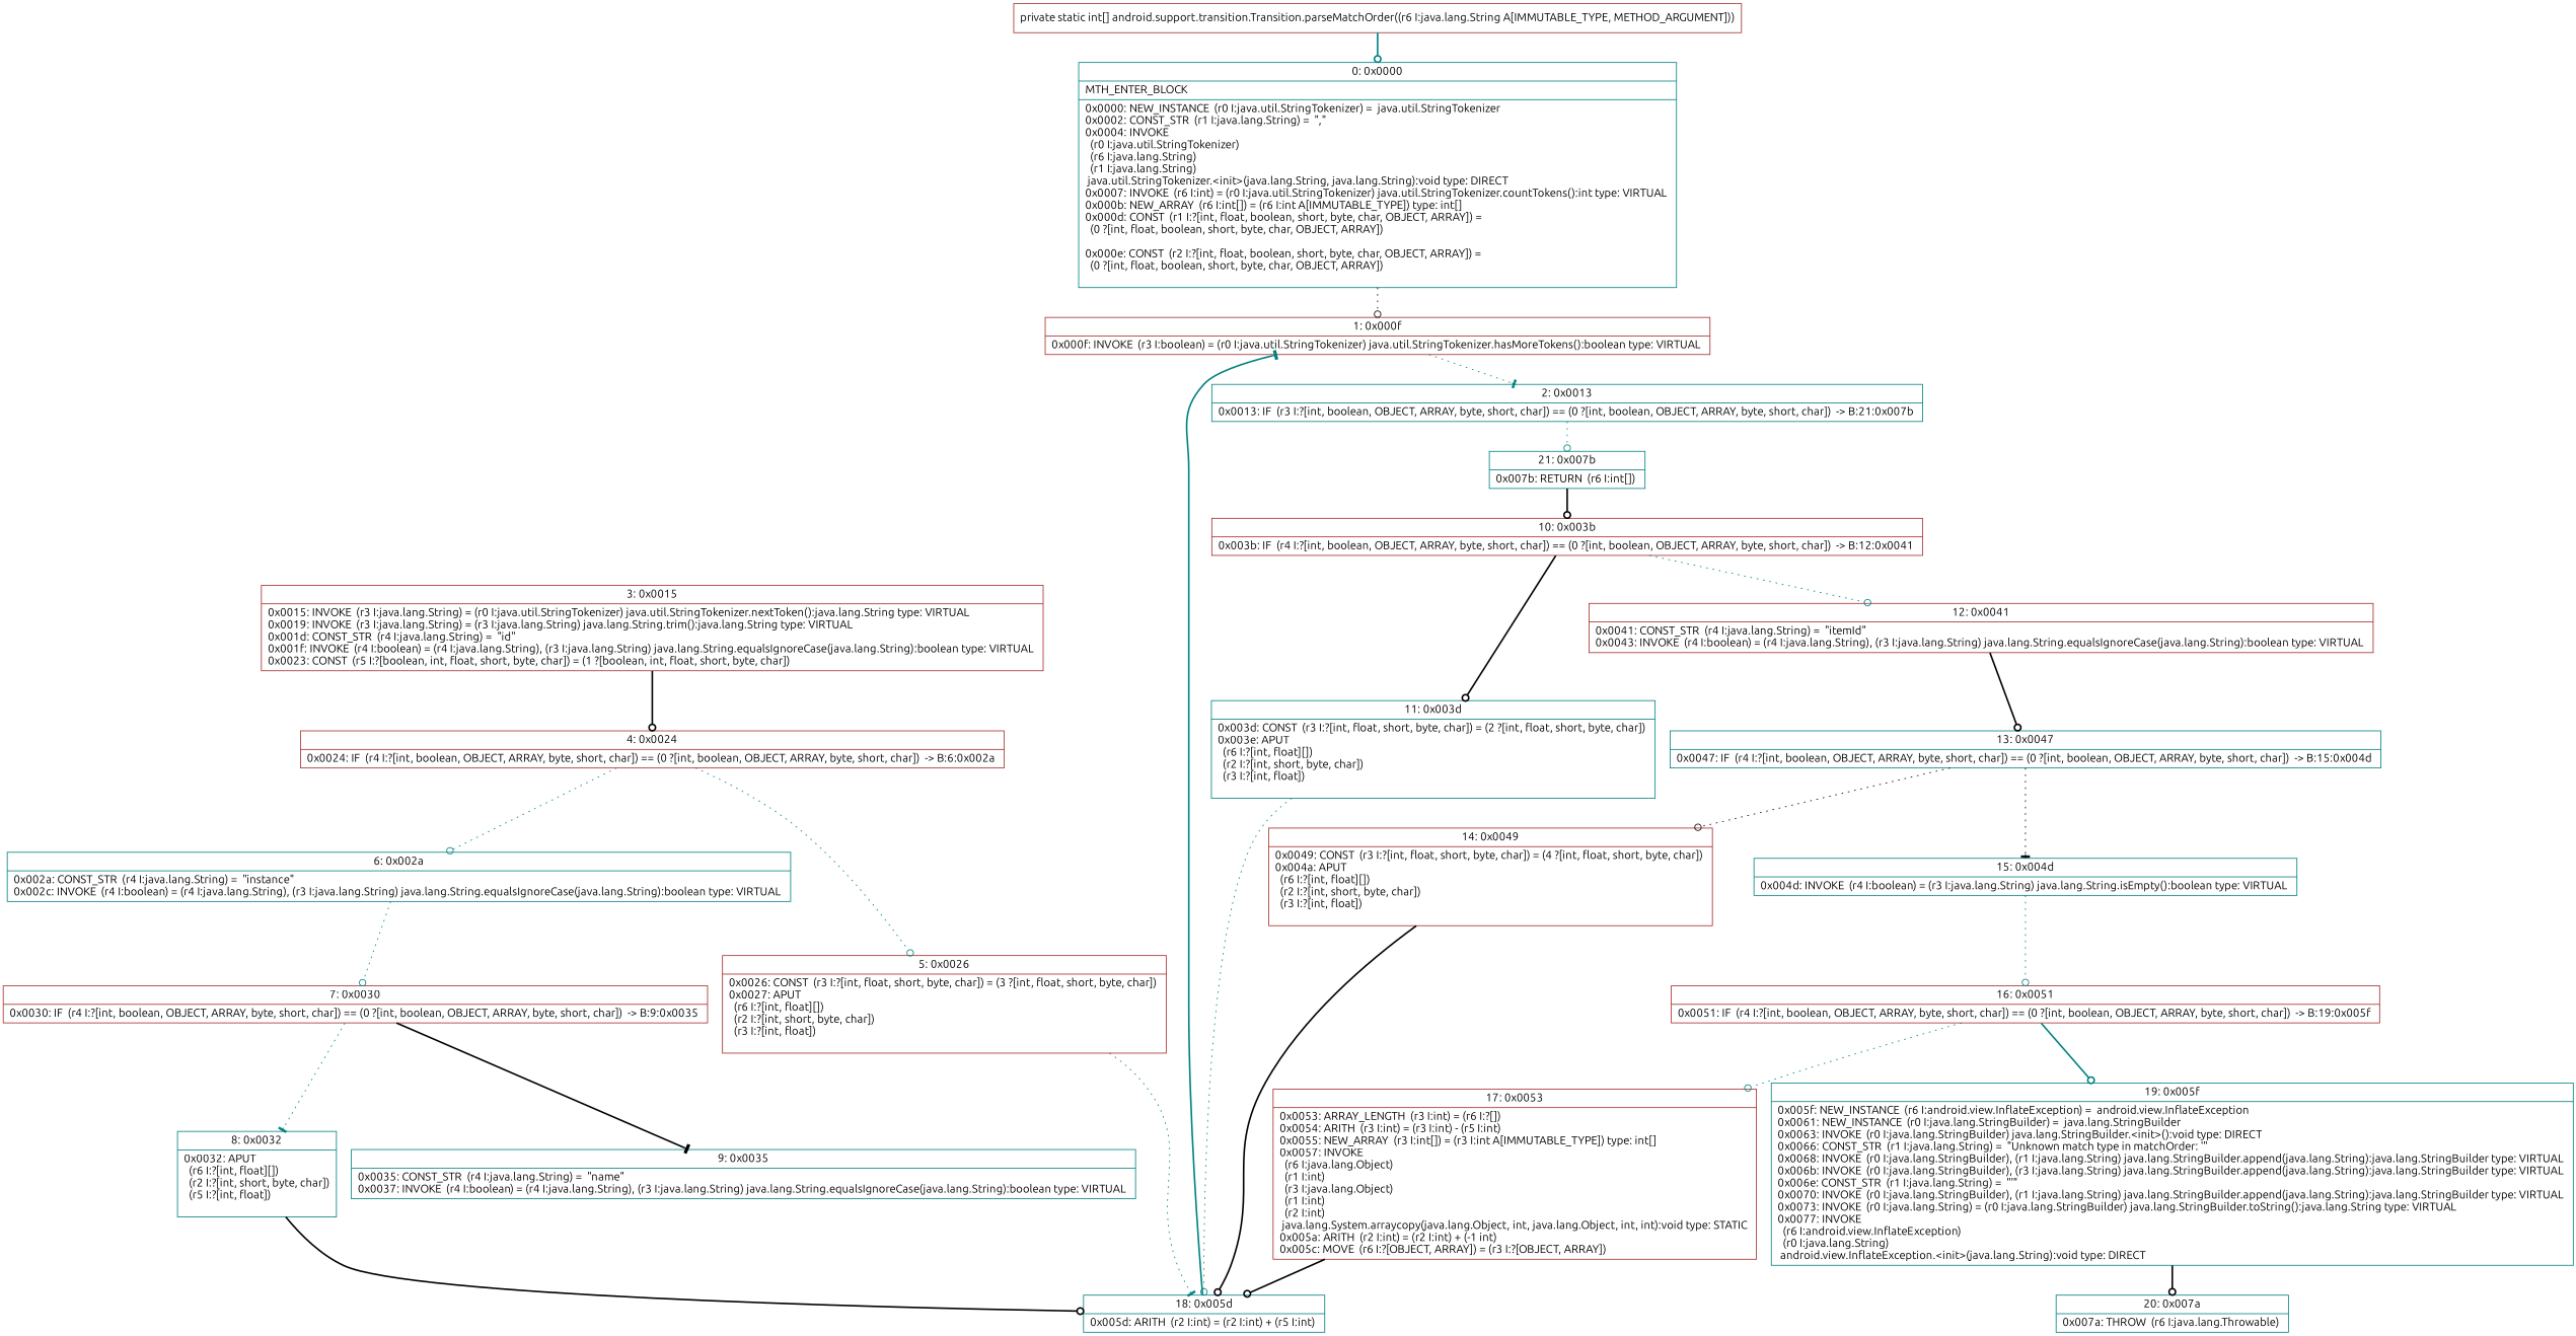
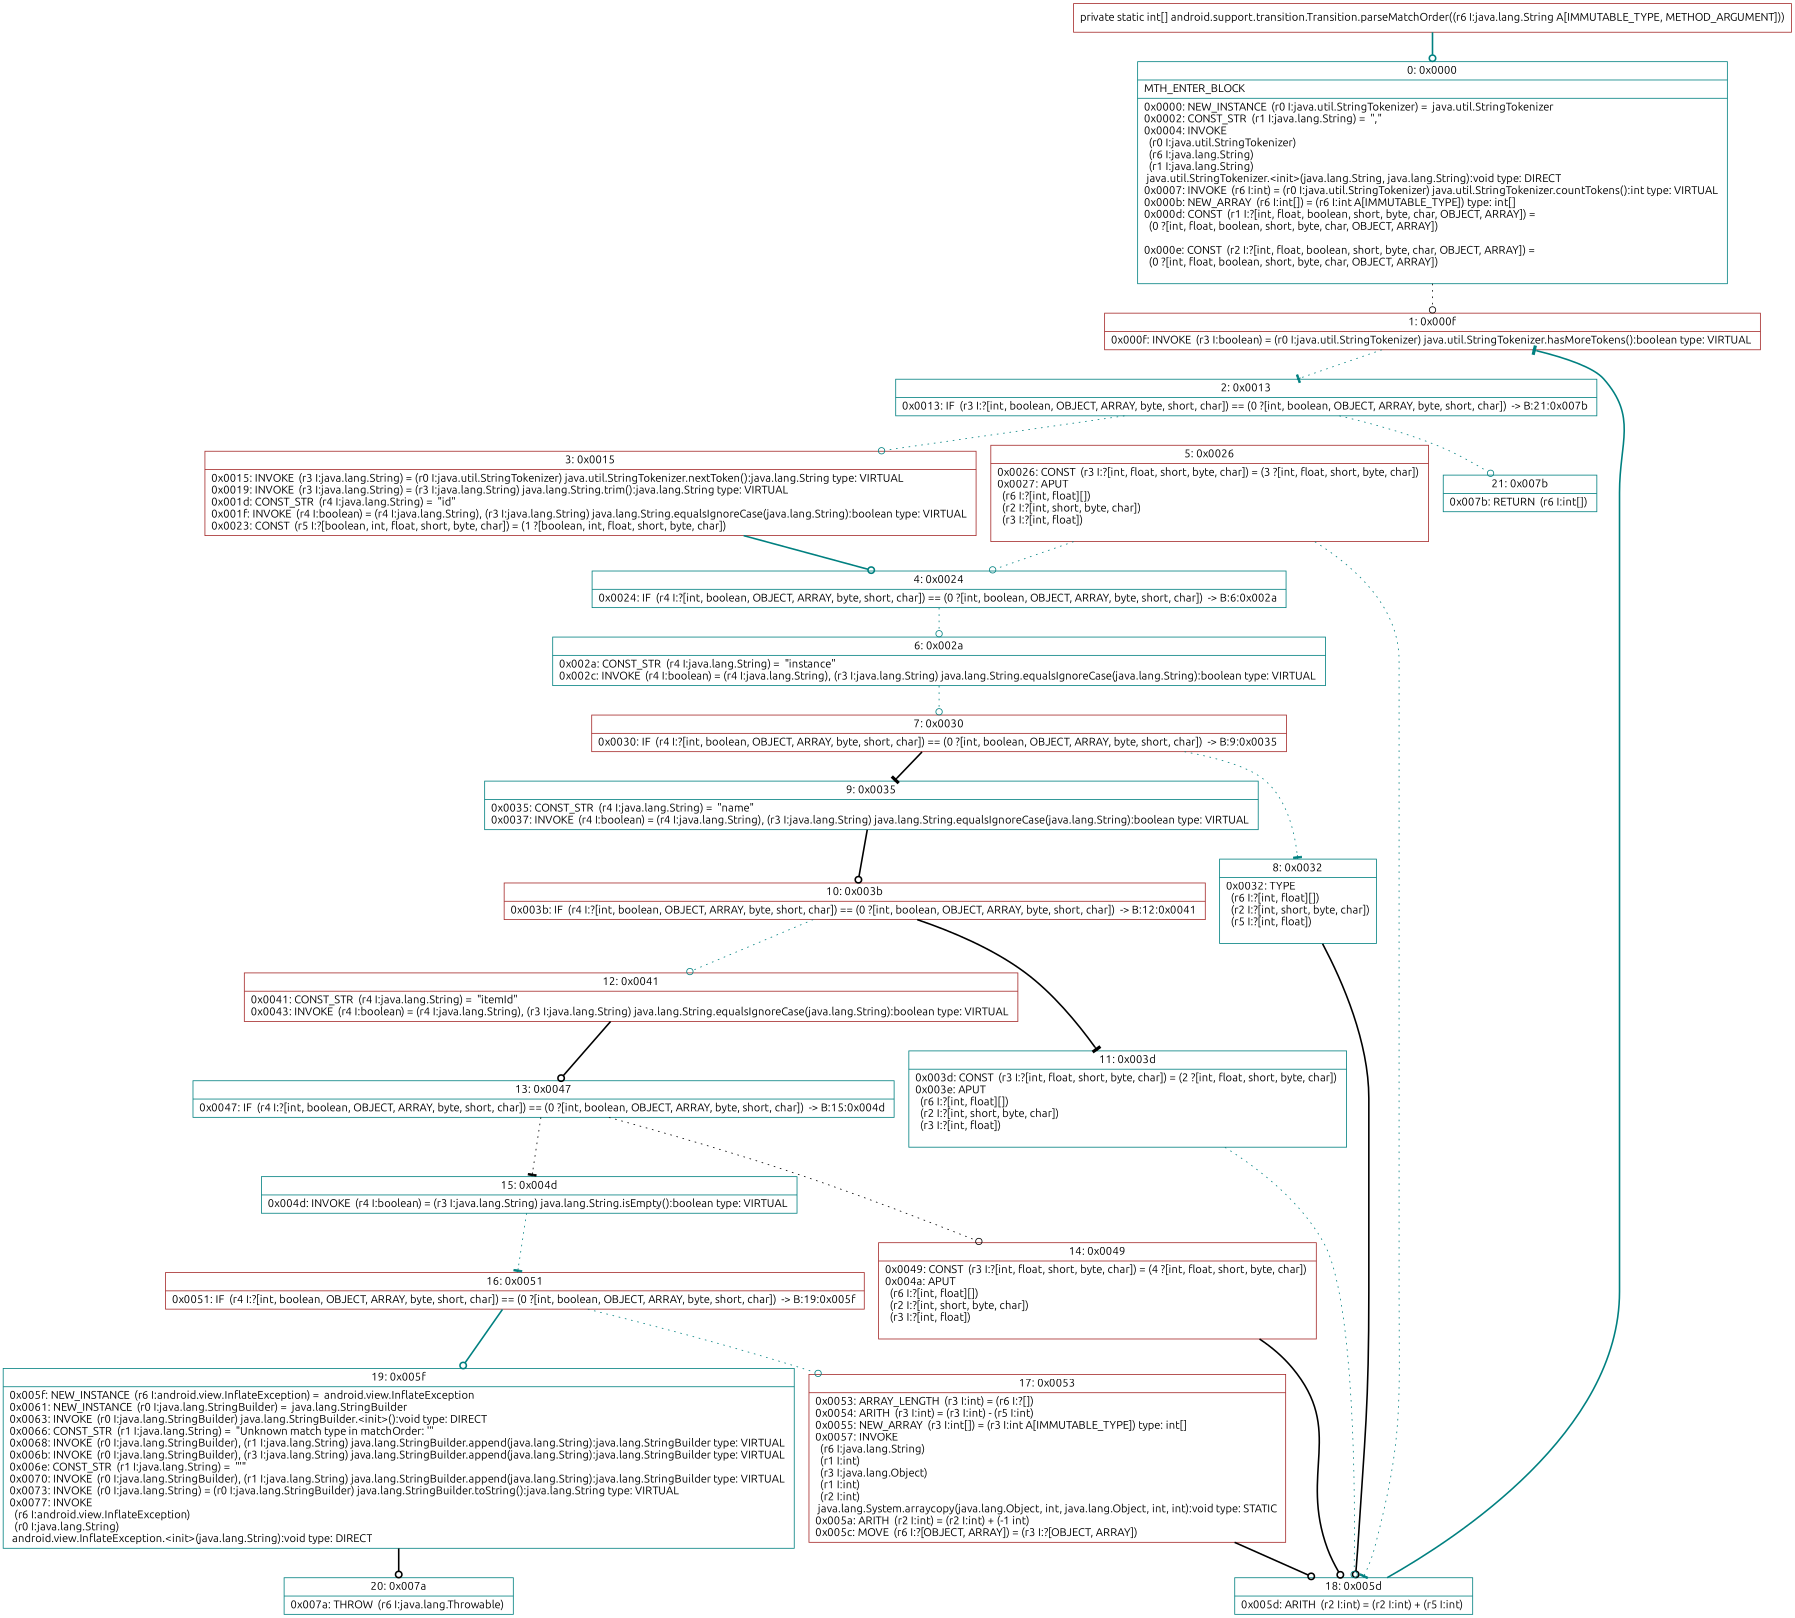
  digraph {
    fontname=Ubuntu
    node [color=teal fontname=Ubuntu shape=record]
    edge [arrowhead=odot color=teal fontname=Ubuntu style=dotted]
    n1 [label="{0\:\ 0x0000|MTH_ENTER_BLOCK\l|0x0000: NEW_INSTANCE  (r0 I:java.util.StringTokenizer) =  java.util.StringTokenizer \l0x0002: CONST_STR  (r1 I:java.lang.String) =  \",\" \l0x0004: INVOKE  \l  (r0 I:java.util.StringTokenizer)\l  (r6 I:java.lang.String)\l  (r1 I:java.lang.String)\l java.util.StringTokenizer.\<init\>(java.lang.String, java.lang.String):void type: DIRECT \l0x0007: INVOKE  (r6 I:int) = (r0 I:java.util.StringTokenizer) java.util.StringTokenizer.countTokens():int type: VIRTUAL \l0x000b: NEW_ARRAY  (r6 I:int[]) = (r6 I:int A[IMMUTABLE_TYPE]) type: int[] \l0x000d: CONST  (r1 I:?[int, float, boolean, short, byte, char, OBJECT, ARRAY]) = \l  (0 ?[int, float, boolean, short, byte, char, OBJECT, ARRAY])\l \l0x000e: CONST  (r2 I:?[int, float, boolean, short, byte, char, OBJECT, ARRAY]) = \l  (0 ?[int, float, boolean, short, byte, char, OBJECT, ARRAY])\l \l}"]
    n2 [color=brown label="{1\:\ 0x000f|0x000f: INVOKE  (r3 I:boolean) = (r0 I:java.util.StringTokenizer) java.util.StringTokenizer.hasMoreTokens():boolean type: VIRTUAL \l}"]
    n3 [label="{2\:\ 0x0013|0x0013: IF  (r3 I:?[int, boolean, OBJECT, ARRAY, byte, short, char]) == (0 ?[int, boolean, OBJECT, ARRAY, byte, short, char])  \-\> B:21:0x007b \l}"]
    n4 [color=brown label="{3\:\ 0x0015|0x0015: INVOKE  (r3 I:java.lang.String) = (r0 I:java.util.StringTokenizer) java.util.StringTokenizer.nextToken():java.lang.String type: VIRTUAL \l0x0019: INVOKE  (r3 I:java.lang.String) = (r3 I:java.lang.String) java.lang.String.trim():java.lang.String type: VIRTUAL \l0x001d: CONST_STR  (r4 I:java.lang.String) =  \"id\" \l0x001f: INVOKE  (r4 I:boolean) = (r4 I:java.lang.String), (r3 I:java.lang.String) java.lang.String.equalsIgnoreCase(java.lang.String):boolean type: VIRTUAL \l0x0023: CONST  (r5 I:?[boolean, int, float, short, byte, char]) = (1 ?[boolean, int, float, short, byte, char]) \l}"]
    n5 [label="{21\:\ 0x007b|0x007b: RETURN  (r6 I:int[]) \l}"]
-   n6 [color=brown label="{4\:\ 0x0024|0x0024: IF  (r4 I:?[int, boolean, OBJECT, ARRAY, byte, short, char]) == (0 ?[int, boolean, OBJECT, ARRAY, byte, short, char])  \-\> B:6:0x002a \l}"]
+   n6 [label="{4\:\ 0x0024|0x0024: IF  (r4 I:?[int, boolean, OBJECT, ARRAY, byte, short, char]) == (0 ?[int, boolean, OBJECT, ARRAY, byte, short, char])  \-\> B:6:0x002a \l}"]
    n7 [color=brown label="{5\:\ 0x0026|0x0026: CONST  (r3 I:?[int, float, short, byte, char]) = (3 ?[int, float, short, byte, char]) \l0x0027: APUT  \l  (r6 I:?[int, float][])\l  (r2 I:?[int, short, byte, char])\l  (r3 I:?[int, float])\l \l}"]
    n8 [label="{6\:\ 0x002a|0x002a: CONST_STR  (r4 I:java.lang.String) =  \"instance\" \l0x002c: INVOKE  (r4 I:boolean) = (r4 I:java.lang.String), (r3 I:java.lang.String) java.lang.String.equalsIgnoreCase(java.lang.String):boolean type: VIRTUAL \l}"]
    n9 [label="{18\:\ 0x005d|0x005d: ARITH  (r2 I:int) = (r2 I:int) + (r5 I:int) \l}"]
    n10 [color=brown label="{7\:\ 0x0030|0x0030: IF  (r4 I:?[int, boolean, OBJECT, ARRAY, byte, short, char]) == (0 ?[int, boolean, OBJECT, ARRAY, byte, short, char])  \-\> B:9:0x0035 \l}"]
-   n11 [label="{8\:\ 0x0032|0x0032: APUT  \l  (r6 I:?[int, float][])\l  (r2 I:?[int, short, byte, char])\l  (r5 I:?[int, float])\l \l}"]
+   n11 [label="{8\:\ 0x0032|0x0032: TYPE  \l  (r6 I:?[int, float][])\l  (r2 I:?[int, short, byte, char])\l  (r5 I:?[int, float])\l \l}"]
    n12 [label="{9\:\ 0x0035|0x0035: CONST_STR  (r4 I:java.lang.String) =  \"name\" \l0x0037: INVOKE  (r4 I:boolean) = (r4 I:java.lang.String), (r3 I:java.lang.String) java.lang.String.equalsIgnoreCase(java.lang.String):boolean type: VIRTUAL \l}"]
    n13 [color=brown label="{10\:\ 0x003b|0x003b: IF  (r4 I:?[int, boolean, OBJECT, ARRAY, byte, short, char]) == (0 ?[int, boolean, OBJECT, ARRAY, byte, short, char])  \-\> B:12:0x0041 \l}"]
    n14 [label="{11\:\ 0x003d|0x003d: CONST  (r3 I:?[int, float, short, byte, char]) = (2 ?[int, float, short, byte, char]) \l0x003e: APUT  \l  (r6 I:?[int, float][])\l  (r2 I:?[int, short, byte, char])\l  (r3 I:?[int, float])\l \l}"]
    n15 [color=brown label="{12\:\ 0x0041|0x0041: CONST_STR  (r4 I:java.lang.String) =  \"itemId\" \l0x0043: INVOKE  (r4 I:boolean) = (r4 I:java.lang.String), (r3 I:java.lang.String) java.lang.String.equalsIgnoreCase(java.lang.String):boolean type: VIRTUAL \l}"]
    n16 [label="{13\:\ 0x0047|0x0047: IF  (r4 I:?[int, boolean, OBJECT, ARRAY, byte, short, char]) == (0 ?[int, boolean, OBJECT, ARRAY, byte, short, char])  \-\> B:15:0x004d \l}"]
    n17 [color=brown label="{14\:\ 0x0049|0x0049: CONST  (r3 I:?[int, float, short, byte, char]) = (4 ?[int, float, short, byte, char]) \l0x004a: APUT  \l  (r6 I:?[int, float][])\l  (r2 I:?[int, short, byte, char])\l  (r3 I:?[int, float])\l \l}"]
    n18 [label="{15\:\ 0x004d|0x004d: INVOKE  (r4 I:boolean) = (r3 I:java.lang.String) java.lang.String.isEmpty():boolean type: VIRTUAL \l}"]
    n19 [color=brown label="{16\:\ 0x0051|0x0051: IF  (r4 I:?[int, boolean, OBJECT, ARRAY, byte, short, char]) == (0 ?[int, boolean, OBJECT, ARRAY, byte, short, char])  \-\> B:19:0x005f \l}"]
-   n20 [color=brown label="{17\:\ 0x0053|0x0053: ARRAY_LENGTH  (r3 I:int) = (r6 I:?[]) \l0x0054: ARITH  (r3 I:int) = (r3 I:int) \- (r5 I:int) \l0x0055: NEW_ARRAY  (r3 I:int[]) = (r3 I:int A[IMMUTABLE_TYPE]) type: int[] \l0x0057: INVOKE  \l  (r6 I:java.lang.Object)\l  (r1 I:int)\l  (r3 I:java.lang.Object)\l  (r1 I:int)\l  (r2 I:int)\l java.lang.System.arraycopy(java.lang.Object, int, java.lang.Object, int, int):void type: STATIC \l0x005a: ARITH  (r2 I:int) = (r2 I:int) + (\-1 int) \l0x005c: MOVE  (r6 I:?[OBJECT, ARRAY]) = (r3 I:?[OBJECT, ARRAY]) \l}"]
+   n20 [color=brown label="{17\:\ 0x0053|0x0053: ARRAY_LENGTH  (r3 I:int) = (r6 I:?[]) \l0x0054: ARITH  (r3 I:int) = (r3 I:int) \- (r5 I:int) \l0x0055: NEW_ARRAY  (r3 I:int[]) = (r3 I:int A[IMMUTABLE_TYPE]) type: int[] \l0x0057: INVOKE  \l  (r6 I:java.lang.String)\l  (r1 I:int)\l  (r3 I:java.lang.Object)\l  (r1 I:int)\l  (r2 I:int)\l java.lang.System.arraycopy(java.lang.Object, int, java.lang.Object, int, int):void type: STATIC \l0x005a: ARITH  (r2 I:int) = (r2 I:int) + (\-1 int) \l0x005c: MOVE  (r6 I:?[OBJECT, ARRAY]) = (r3 I:?[OBJECT, ARRAY]) \l}"]
    n21 [label="{19\:\ 0x005f|0x005f: NEW_INSTANCE  (r6 I:android.view.InflateException) =  android.view.InflateException \l0x0061: NEW_INSTANCE  (r0 I:java.lang.StringBuilder) =  java.lang.StringBuilder \l0x0063: INVOKE  (r0 I:java.lang.StringBuilder) java.lang.StringBuilder.\<init\>():void type: DIRECT \l0x0066: CONST_STR  (r1 I:java.lang.String) =  \"Unknown match type in matchOrder: '\" \l0x0068: INVOKE  (r0 I:java.lang.StringBuilder), (r1 I:java.lang.String) java.lang.StringBuilder.append(java.lang.String):java.lang.StringBuilder type: VIRTUAL \l0x006b: INVOKE  (r0 I:java.lang.StringBuilder), (r3 I:java.lang.String) java.lang.StringBuilder.append(java.lang.String):java.lang.StringBuilder type: VIRTUAL \l0x006e: CONST_STR  (r1 I:java.lang.String) =  \"'\" \l0x0070: INVOKE  (r0 I:java.lang.StringBuilder), (r1 I:java.lang.String) java.lang.StringBuilder.append(java.lang.String):java.lang.StringBuilder type: VIRTUAL \l0x0073: INVOKE  (r0 I:java.lang.String) = (r0 I:java.lang.StringBuilder) java.lang.StringBuilder.toString():java.lang.String type: VIRTUAL \l0x0077: INVOKE  \l  (r6 I:android.view.InflateException)\l  (r0 I:java.lang.String)\l android.view.InflateException.\<init\>(java.lang.String):void type: DIRECT \l}"]
    n22 [label="{20\:\ 0x007a|0x007a: THROW  (r6 I:java.lang.Throwable) \l}"]
    n23 [color=brown label="{private static int[] android.support.transition.Transition.parseMatchOrder((r6 I:java.lang.String A[IMMUTABLE_TYPE, METHOD_ARGUMENT])) }"]
    n1 -> n2 [color=black]
    n2 -> n3 [arrowhead=tee]
+   n3 -> n4
    n3 -> n5
-   n4 -> n6 [color=black style=bold]
-   n6 -> n7
+   n4 -> n6 [style=bold]
+   n7 -> n6
    n6 -> n8
    n7 -> n9 [arrowhead=tee]
    n8 -> n10
    n9 -> n2 [arrowhead=tee style=bold]
    n10 -> n11 [arrowhead=tee]
    n10 -> n12 [arrowhead=tee color=black style=bold]
    n11 -> n9 [color=black style=bold]
-   n5 -> n13 [color=black style=bold]
-   n13 -> n14 [color=black style=bold]
+   n12 -> n13 [color=black style=bold]
+   n13 -> n14 [arrowhead=tee color=black style=bold]
    n13 -> n15
    n14 -> n9
    n15 -> n16 [color=black style=bold]
    n16 -> n17 [color=black]
    n16 -> n18 [arrowhead=tee color=black]
    n17 -> n9 [color=black style=bold]
-   n18 -> n19
+   n18 -> n19 [arrowhead=tee]
    n19 -> n20
    n19 -> n21 [style=bold]
    n20 -> n9 [color=black style=bold]
    n21 -> n22 [color=black style=bold]
    n23 -> n1 [style=bold]
  }
